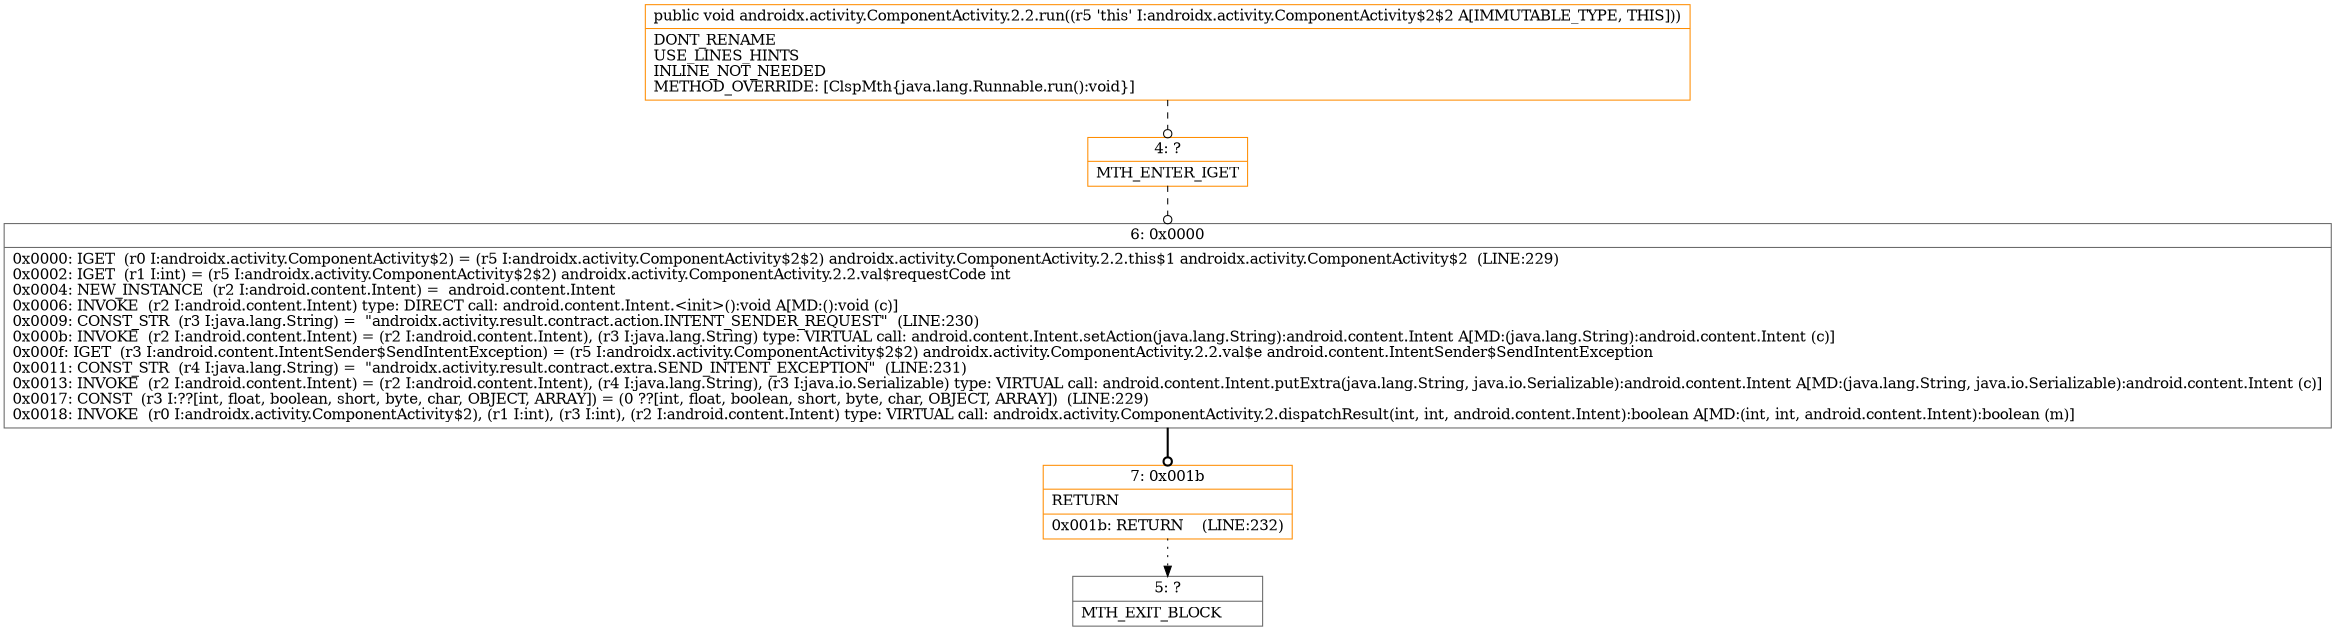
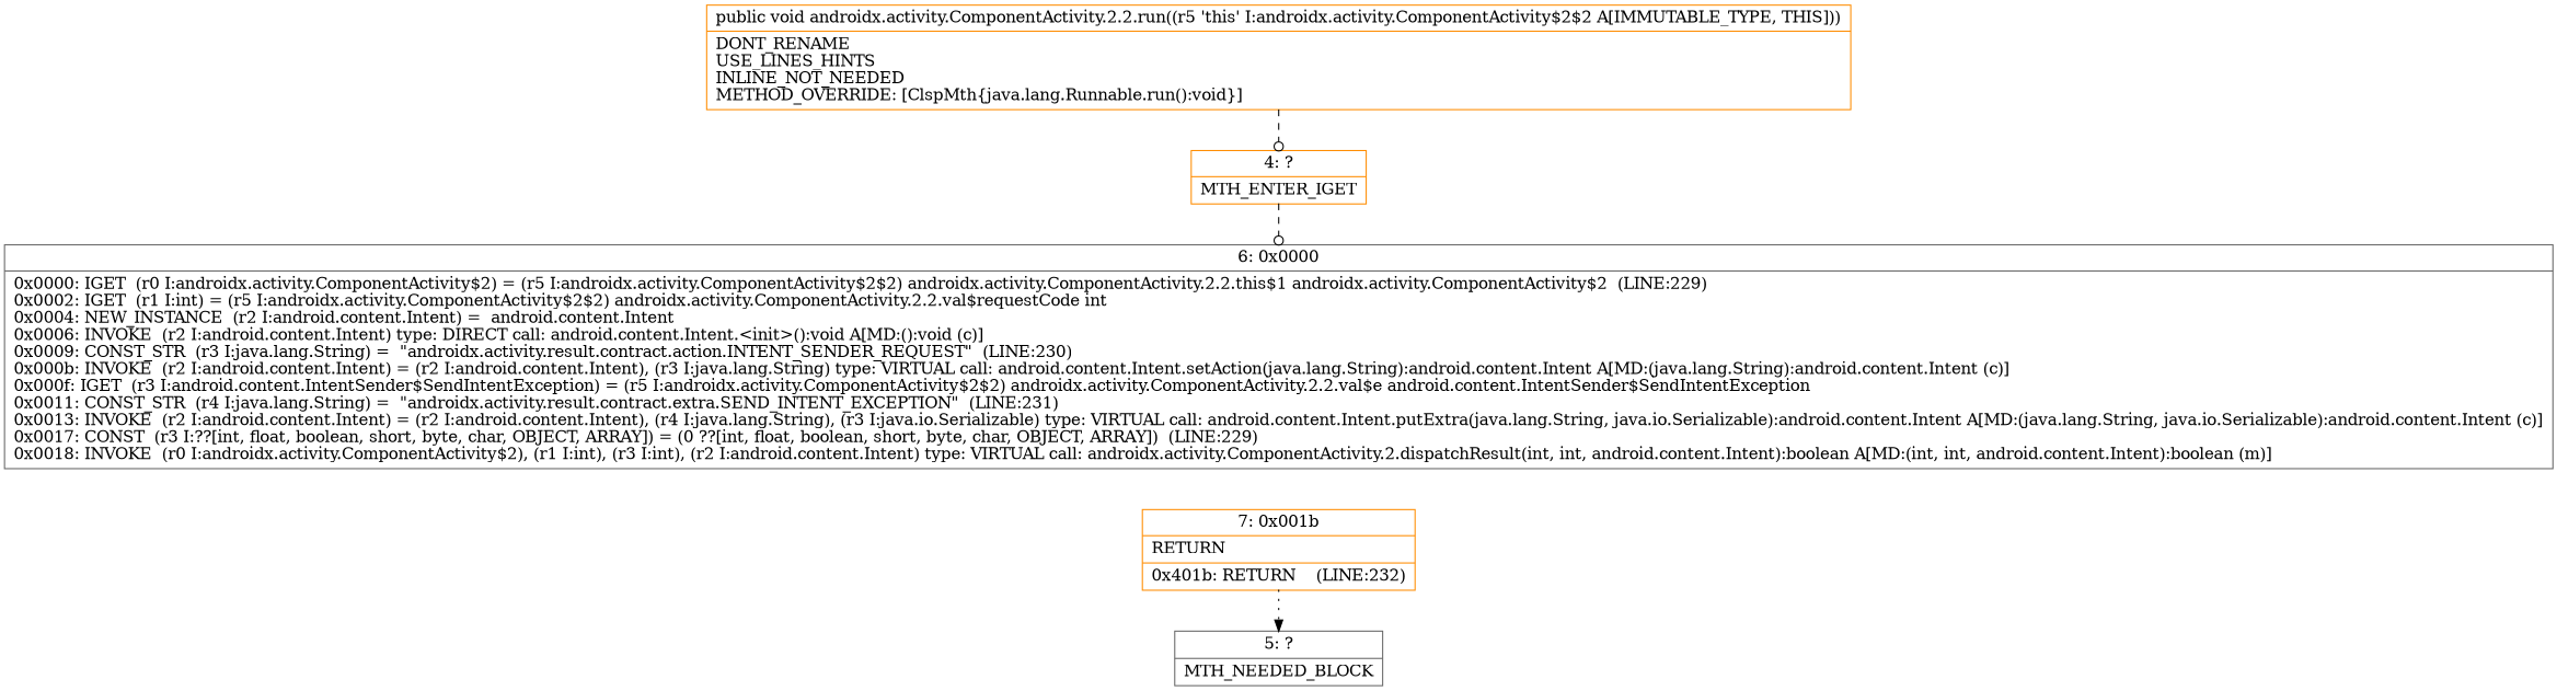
  digraph {
    node [color=darkorange shape=record]
    edge [arrowhead=odot style=dashed]
    n1 [label="{4\:\ ?|MTH_ENTER_IGET\l}"]
    n2 [color=gray40 label="{6\:\ 0x0000|0x0000: IGET  (r0 I:androidx.activity.ComponentActivity$2) = (r5 I:androidx.activity.ComponentActivity$2$2) androidx.activity.ComponentActivity.2.2.this$1 androidx.activity.ComponentActivity$2  (LINE:229)\l0x0002: IGET  (r1 I:int) = (r5 I:androidx.activity.ComponentActivity$2$2) androidx.activity.ComponentActivity.2.2.val$requestCode int \l0x0004: NEW_INSTANCE  (r2 I:android.content.Intent) =  android.content.Intent \l0x0006: INVOKE  (r2 I:android.content.Intent) type: DIRECT call: android.content.Intent.\<init\>():void A[MD:():void (c)]\l0x0009: CONST_STR  (r3 I:java.lang.String) =  \"androidx.activity.result.contract.action.INTENT_SENDER_REQUEST\"  (LINE:230)\l0x000b: INVOKE  (r2 I:android.content.Intent) = (r2 I:android.content.Intent), (r3 I:java.lang.String) type: VIRTUAL call: android.content.Intent.setAction(java.lang.String):android.content.Intent A[MD:(java.lang.String):android.content.Intent (c)]\l0x000f: IGET  (r3 I:android.content.IntentSender$SendIntentException) = (r5 I:androidx.activity.ComponentActivity$2$2) androidx.activity.ComponentActivity.2.2.val$e android.content.IntentSender$SendIntentException \l0x0011: CONST_STR  (r4 I:java.lang.String) =  \"androidx.activity.result.contract.extra.SEND_INTENT_EXCEPTION\"  (LINE:231)\l0x0013: INVOKE  (r2 I:android.content.Intent) = (r2 I:android.content.Intent), (r4 I:java.lang.String), (r3 I:java.io.Serializable) type: VIRTUAL call: android.content.Intent.putExtra(java.lang.String, java.io.Serializable):android.content.Intent A[MD:(java.lang.String, java.io.Serializable):android.content.Intent (c)]\l0x0017: CONST  (r3 I:??[int, float, boolean, short, byte, char, OBJECT, ARRAY]) = (0 ??[int, float, boolean, short, byte, char, OBJECT, ARRAY])  (LINE:229)\l0x0018: INVOKE  (r0 I:androidx.activity.ComponentActivity$2), (r1 I:int), (r3 I:int), (r2 I:android.content.Intent) type: VIRTUAL call: androidx.activity.ComponentActivity.2.dispatchResult(int, int, android.content.Intent):boolean A[MD:(int, int, android.content.Intent):boolean (m)]\l}"]
-   n3 [label="{7\:\ 0x001b|RETURN\l|0x001b: RETURN    (LINE:232)\l}"]
-   n4 [color=gray40 label="{5\:\ ?|MTH_EXIT_BLOCK\l}"]
+   n3 [label="{7\:\ 0x001b|RETURN\l|0x401b: RETURN    (LINE:232)\l}"]
+   n4 [color=gray40 label="{5\:\ ?|MTH_NEEDED_BLOCK\l}"]
    n5 [label="{public void androidx.activity.ComponentActivity.2.2.run((r5 'this' I:androidx.activity.ComponentActivity$2$2 A[IMMUTABLE_TYPE, THIS]))  | DONT_RENAME\lUSE_LINES_HINTS\lINLINE_NOT_NEEDED\lMETHOD_OVERRIDE: [ClspMth\{java.lang.Runnable.run():void\}]\l}"]
    n1 -> n2
-   n2 -> n3 [style=bold]
    n3 -> n4 [arrowhead=normal style=dotted]
    n5 -> n1
  }
